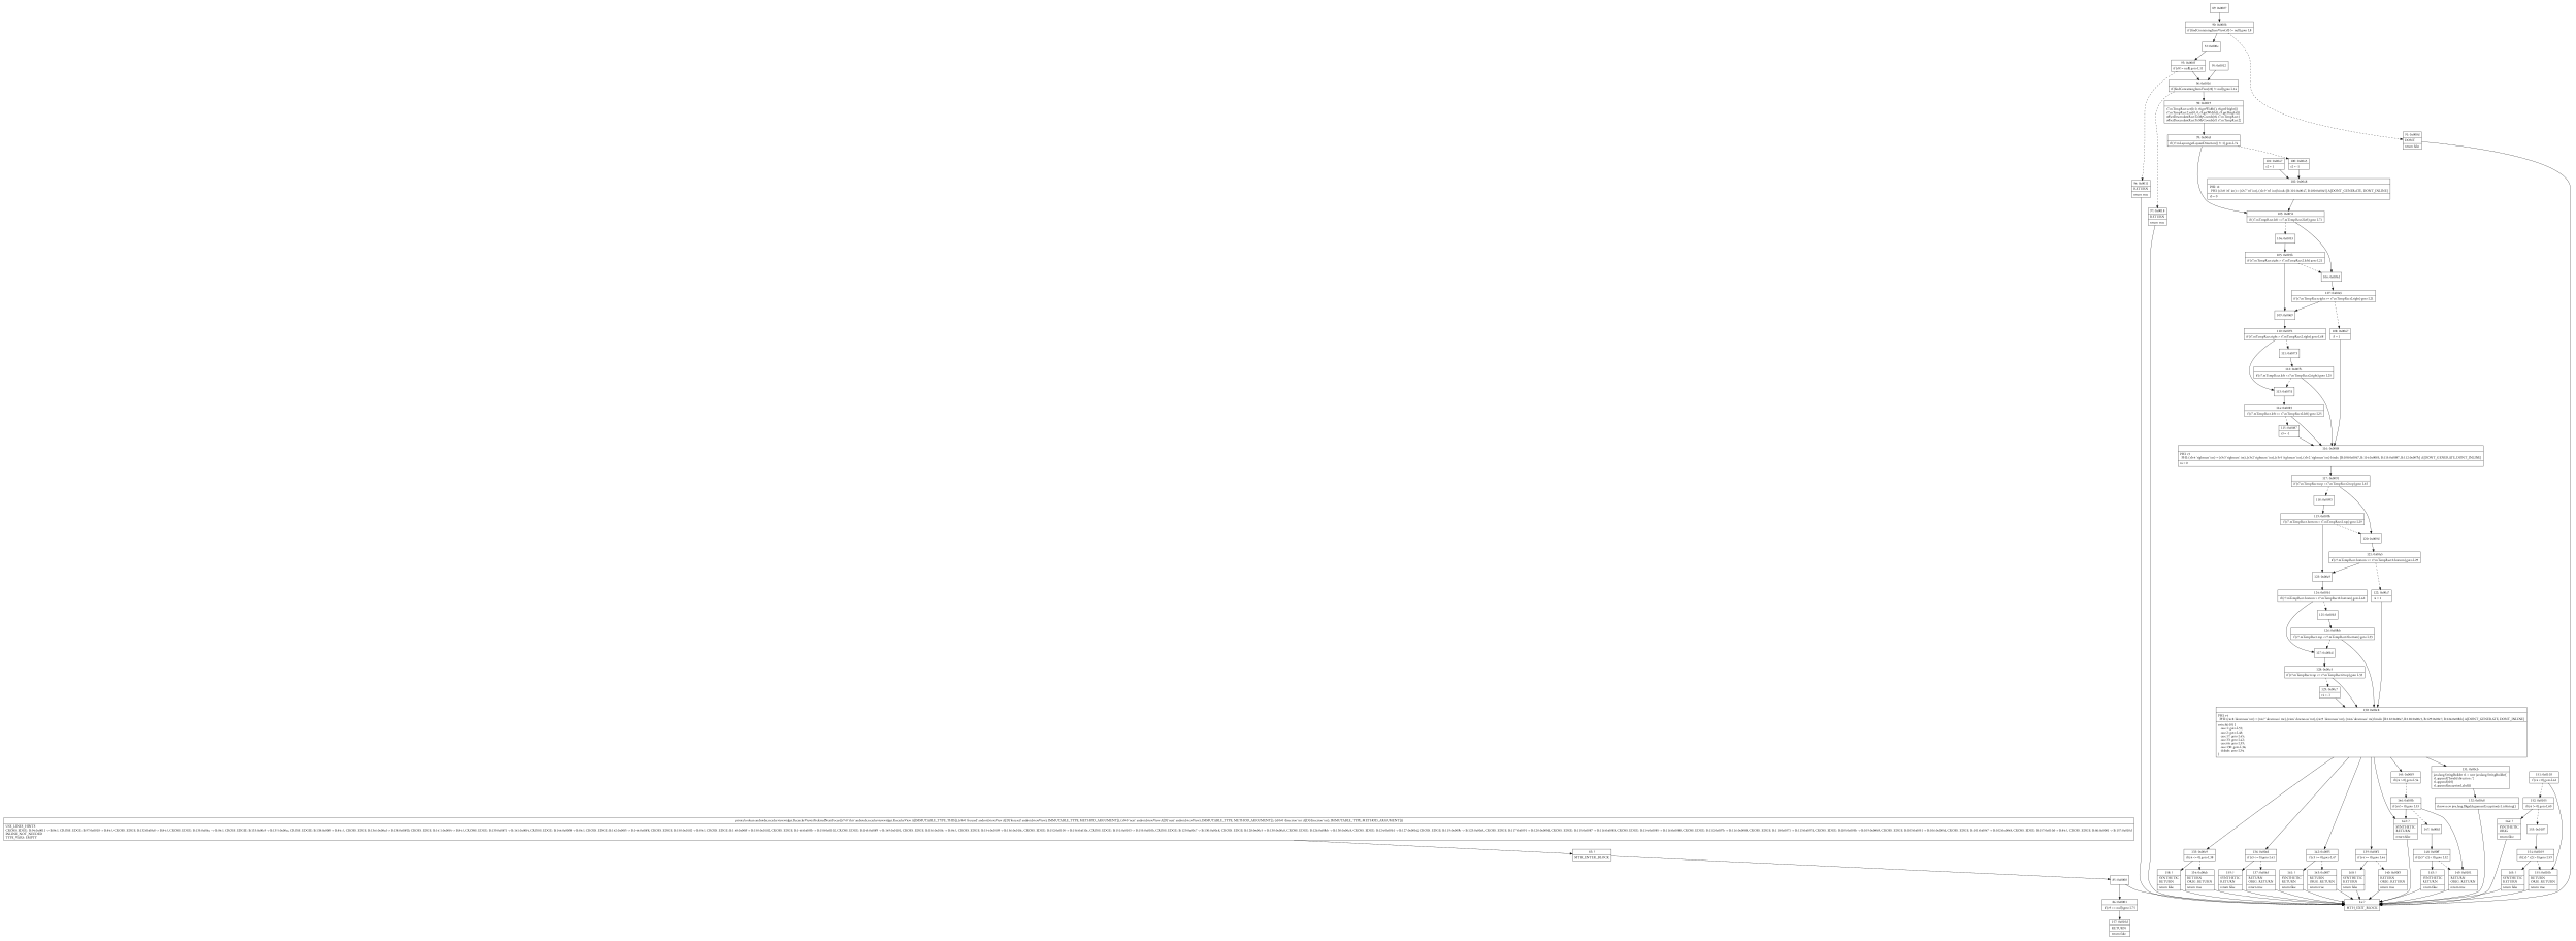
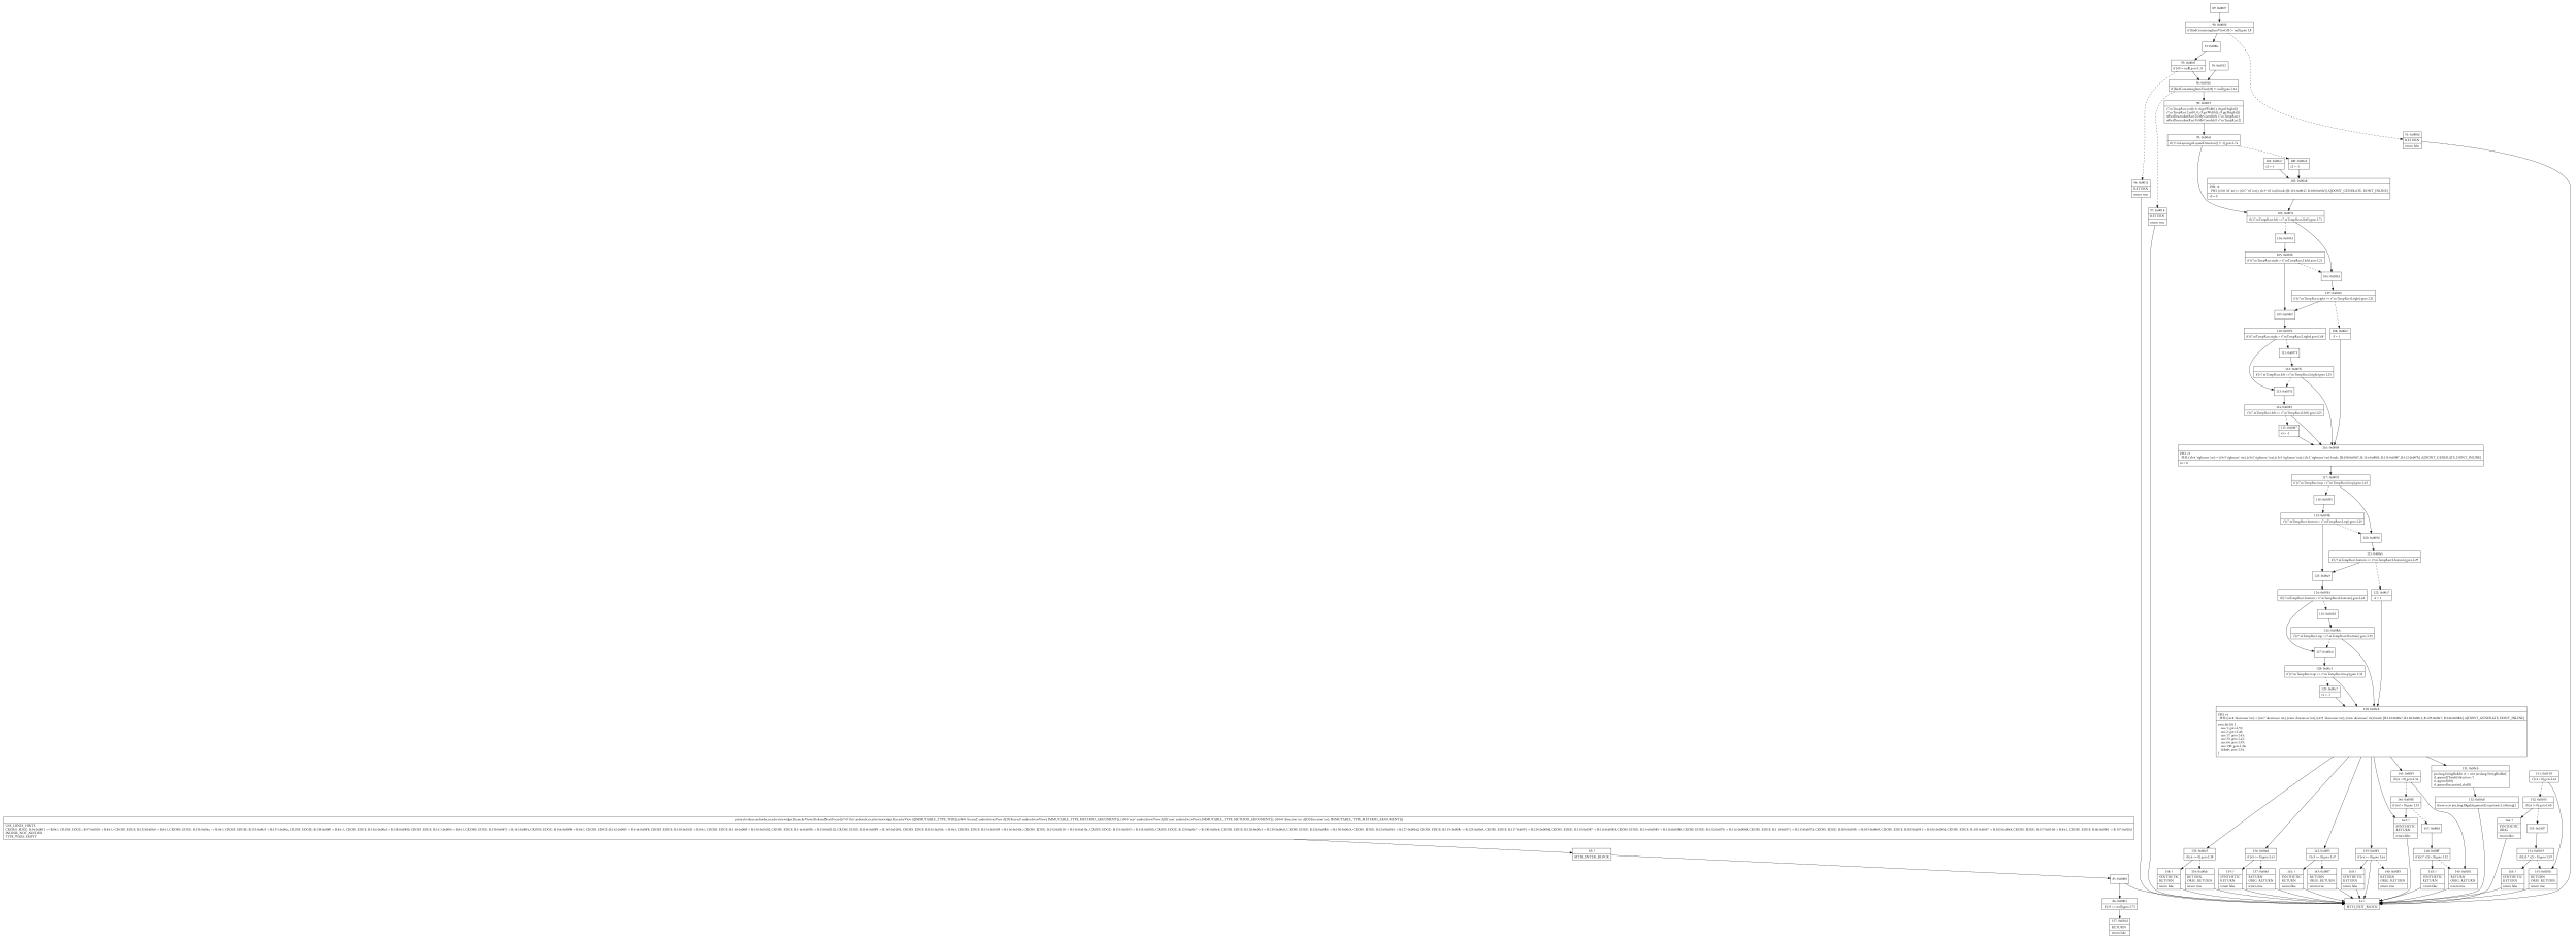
  digraph {
    fontname="EB Garamond"
    node [fontname="EB Garamond" shape=record]
    edge [fontname="EB Garamond"]
    n1 [label="{83\:\ ?|MTH_ENTER_BLOCK\l}"]
    n2 [label="{85\:\ 0x0000}"]
    n3 [label="{86\:\ 0x0001|if (r9 == null) goto L75\l}"]
    n4 [label="{84\:\ ?|MTH_EXIT_BLOCK\l}"]
    n5 [label="{157\:\ 0x010d|RETURN\l|return false\l}"]
    n6 [label="{89\:\ 0x0007}"]
    n7 [label="{90\:\ 0x000b|if (findContainingItemView(r9) != null) goto L8\l}"]
-   n8 [label="{91\:\ 0x000d|DONT\l|return false\l}"]
+   n8 [label="{91\:\ 0x000d|RETURN\l|return false\l}"]
    n9 [label="{92\:\ 0x000e}"]
    n10 [label="{93\:\ 0x000f|if (r8 != null) goto L11\l}"]
    n11 [label="{94\:\ 0x0011|RETURN\l|return true\l}"]
    n12 [label="{96\:\ 0x0016|if (findContainingItemView(r8) != null) goto L14\l}"]
    n13 [label="{95\:\ 0x0012}"]
    n14 [label="{97\:\ 0x0018|RETURN\l|return true\l}"]
    n15 [label="{98\:\ 0x0019|r7.mTempRect.set(0, 0, r8.getWidth(), r8.getHeight())\lr7.mTempRect2.set(0, 0, r9.getWidth(), r9.getHeight())\loffsetDescendantRectToMyCoords(r8, r7.mTempRect)\loffsetDescendantRectToMyCoords(r9, r7.mTempRect2)\l}"]
    n16 [label="{99\:\ 0x0043|if (r7.mLayout.getLayoutDirection() != 1) goto L74\l}"]
    n17 [label="{100\:\ 0x0045|r2 = \-1\l}"]
    n18 [label="{103\:\ 0x0051|if (r7.mTempRect.left \< r7.mTempRect2.left) goto L71\l}"]
    n19 [label="{102\:\ 0x0048|PHI: r2 \l  PHI: (r2v8 'rtl' int) = (r2v7 'rtl' int), (r2v9 'rtl' int) binds: [B:101:0x0047, B:100:0x0045] A[DONT_GENERATE, DONT_INLINE]\l|r3 = 0\l}"]
    n20 [label="{101\:\ 0x0047|r2 = 1\l}"]
    n21 [label="{104\:\ 0x0053}"]
    n22 [label="{106\:\ 0x005d}"]
    n23 [label="{105\:\ 0x005b|if (r7.mTempRect.right \> r7.mTempRect2.left) goto L21\l}"]
    n24 [label="{107\:\ 0x0065|if (r7.mTempRect.right \>= r7.mTempRect2.right) goto L21\l}"]
    n25 [label="{109\:\ 0x0069}"]
    n26 [label="{110\:\ 0x0071|if (r7.mTempRect.right \> r7.mTempRect2.right) goto L68\l}"]
    n27 [label="{111\:\ 0x0073}"]
    n28 [label="{113\:\ 0x007d}"]
    n29 [label="{112\:\ 0x007b|if (r7.mTempRect.left \< r7.mTempRect2.right) goto L25\l}"]
    n30 [label="{114\:\ 0x0085|if (r7.mTempRect.left \<= r7.mTempRect2.left) goto L25\l}"]
    n31 [label="{116\:\ 0x0088|PHI: r3 \l  PHI: (r3v4 'rightness' int) = (r3v3 'rightness' int), (r3v2 'rightness' int), (r3v5 'rightness' int), (r3v2 'rightness' int) binds: [B:108:0x0067, B:114:0x0085, B:115:0x0087, B:112:0x007b] A[DONT_GENERATE, DONT_INLINE]\l|r4 = 0\l}"]
    n32 [label="{117\:\ 0x0091|if (r7.mTempRect.top \< r7.mTempRect2.top) goto L65\l}"]
    n33 [label="{118\:\ 0x0093}"]
    n34 [label="{120\:\ 0x009d}"]
    n35 [label="{119\:\ 0x009b|if (r7.mTempRect.bottom \> r7.mTempRect2.top) goto L29\l}"]
    n36 [label="{121\:\ 0x00a5|if (r7.mTempRect.bottom \>= r7.mTempRect2.bottom) goto L29\l}"]
    n37 [label="{123\:\ 0x00a9}"]
    n38 [label="{124\:\ 0x00b1|if (r7.mTempRect.bottom \> r7.mTempRect2.bottom) goto L62\l}"]
    n39 [label="{125\:\ 0x00b3}"]
    n40 [label="{127\:\ 0x00bd}"]
    n41 [label="{126\:\ 0x00bb|if (r7.mTempRect.top \< r7.mTempRect2.bottom) goto L33\l}"]
    n42 [label="{128\:\ 0x00c5|if (r7.mTempRect.top \<= r7.mTempRect2.top) goto L33\l}"]
    n43 [label="{130\:\ 0x00c8|PHI: r4 \l  PHI: (r4v8 'downness' int) = (r4v7 'downness' int), (r4v6 'downness' int), (r4v9 'downness' int), (r4v6 'downness' int) binds: [B:122:0x00a7, B:128:0x00c5, B:129:0x00c7, B:126:0x00bb] A[DONT_GENERATE, DONT_INLINE]\l|switch(r10) \{\l    case 1: goto L55;\l    case 2: goto L48;\l    case 17: goto L45;\l    case 33: goto L42;\l    case 66: goto L39;\l    case 130: goto L36;\l    default: goto L34;\l\}\l}"]
    n44 [label="{131\:\ 0x00cb|java.lang.StringBuilder r1 = new java.lang.StringBuilder()\lr1.append(\"Invalid direction: \")\lr1.append(r10)\lr1.append(exceptionLabel())\l}"]
    n45 [label="{133\:\ 0x00e9|if (r4 \<= 0) goto L38\l}"]
    n46 [label="{136\:\ 0x00ed|if (r3 \<= 0) goto L41\l}"]
    n47 [label="{139\:\ 0x00f1|if (r4 \>= 0) goto L44\l}"]
    n48 [label="{142\:\ 0x00f5|if (r3 \>= 0) goto L47\l}"]
    n49 [label="{145\:\ 0x00f9|if (r4 \> 0) goto L54\l}"]
    n50 [label="{162\:\ ?|SYNTHETIC\lRETURN\l|return false\l}"]
    n51 [label="{132\:\ 0x00e8|throw new java.lang.IllegalArgumentException(r1.toString())\l}"]
    n52 [label="{134\:\ 0x00eb|RETURN\lORIG_RETURN\l|return true\l}"]
    n53 [label="{158\:\ ?|SYNTHETIC\lRETURN\l|return false\l}"]
    n54 [label="{137\:\ 0x00ef|RETURN\lORIG_RETURN\l|return true\l}"]
    n55 [label="{159\:\ ?|SYNTHETIC\lRETURN\l|return false\l}"]
    n56 [label="{140\:\ 0x00f3|RETURN\lORIG_RETURN\l|return true\l}"]
    n57 [label="{160\:\ ?|SYNTHETIC\lRETURN\l|return false\l}"]
    n58 [label="{143\:\ 0x00f7|RETURN\lORIG_RETURN\l|return true\l}"]
    n59 [label="{161\:\ ?|SYNTHETIC\lRETURN\l|return false\l}"]
    n60 [label="{146\:\ 0x00fb|if (r4 != 0) goto L53\l}"]
    n61 [label="{149\:\ 0x0101|RETURN\lORIG_RETURN\l|return true\l}"]
    n62 [label="{151\:\ 0x0103|if (r4 \< 0) goto L61\l}"]
    n63 [label="{152\:\ 0x0105|if (r4 != 0) goto L60\l}"]
    n64 [label="{155\:\ 0x010b|RETURN\lORIG_RETURN\l|return true\l}"]
    n65 [label="{147\:\ 0x00fd}"]
    n66 [label="{148\:\ 0x00ff|if ((r3 * r2) \< 0) goto L52\l}"]
    n67 [label="{163\:\ ?|SYNTHETIC\lRETURN\l|return false\l}"]
    n68 [label="{153\:\ 0x0107}"]
    n69 [label="{164\:\ ?|SYNTHETIC\lORIG\l|return false\l}"]
    n70 [label="{154\:\ 0x0109|if ((r3 * r2) \> 0) goto L59\l}"]
    n71 [label="{165\:\ ?|SYNTHETIC\lRETURN\l|return false\l}"]
    n72 [label="{129\:\ 0x00c7|r4 = \-1\l}"]
    n73 [label="{122\:\ 0x00a7|r4 = 1\l}"]
    n74 [label="{115\:\ 0x0087|r3 = \-1\l}"]
    n75 [label="{108\:\ 0x0067|r3 = 1\l}"]
    n76 [label="{private boolean androidx.recyclerview.widget.RecyclerView.isPreferredNextFocus((r7v0 'this' androidx.recyclerview.widget.RecyclerView A[IMMUTABLE_TYPE, THIS]), (r8v0 'focused' android.view.View A[D('focused' android.view.View), IMMUTABLE_TYPE, METHOD_ARGUMENT]), (r9v0 'next' android.view.View A[D('next' android.view.View), IMMUTABLE_TYPE, METHOD_ARGUMENT]), (r10v0 'direction' int A[D('direction' int), IMMUTABLE_TYPE, METHOD_ARGUMENT]))  | USE_LINES_HINTS\lCROSS_EDGE: B:94:0x0011 \-\> B:84:?, CROSS_EDGE: B:97:0x0018 \-\> B:84:?, CROSS_EDGE: B:132:0x00e8 \-\> B:84:?, CROSS_EDGE: B:135:0x00ec \-\> B:84:?, CROSS_EDGE: B:133:0x00e9 \-\> B:135:0x00ec, CROSS_EDGE: B:138:0x00f0 \-\> B:84:?, CROSS_EDGE: B:136:0x00ed \-\> B:138:0x00f0, CROSS_EDGE: B:141:0x00f4 \-\> B:84:?, CROSS_EDGE: B:139:0x00f1 \-\> B:141:0x00f4, CROSS_EDGE: B:144:0x00f8 \-\> B:84:?, CROSS_EDGE: B:142:0x00f5 \-\> B:144:0x00f8, CROSS_EDGE: B:150:0x0102 \-\> B:84:?, CROSS_EDGE: B:148:0x00ff \-\> B:150:0x0102, CROSS_EDGE: B:146:0x00fb \-\> B:150:0x0102, CROSS_EDGE: B:145:0x00f9 \-\> B:149:0x0101, CROSS_EDGE: B:156:0x010c \-\> B:84:?, CROSS_EDGE: B:154:0x0109 \-\> B:156:0x010c, CROSS_EDGE: B:152:0x0105 \-\> B:156:0x010c, CROSS_EDGE: B:151:0x0103 \-\> B:155:0x010b, CROSS_EDGE: B:129:0x00c7 \-\> B:130:0x00c8, CROSS_EDGE: B:128:0x00c5 \-\> B:130:0x00c8, CROSS_EDGE: B:126:0x00bb \-\> B:130:0x00c8, CROSS_EDGE: B:124:0x00b1 \-\> B:127:0x00bd, CROSS_EDGE: B:119:0x009b \-\> B:123:0x00a9, CROSS_EDGE: B:117:0x0091 \-\> B:120:0x009d, CROSS_EDGE: B:115:0x0087 \-\> B:116:0x0088, CROSS_EDGE: B:114:0x0085 \-\> B:116:0x0088, CROSS_EDGE: B:112:0x007b \-\> B:116:0x0088, CROSS_EDGE: B:110:0x0071 \-\> B:113:0x007d, CROSS_EDGE: B:105:0x005b \-\> B:109:0x0069, CROSS_EDGE: B:103:0x0051 \-\> B:106:0x005d, CROSS_EDGE: B:101:0x0047 \-\> B:102:0x0048, CROSS_EDGE: B:157:0x010d \-\> B:84:?, CROSS_EDGE: B:86:0x0001 \-\> B:157:0x010d\lINLINE_NOT_NEEDED\lTYPE_VARS: EMPTY\l}"]
    n1 -> n2
    n2 -> n3
    n2 -> n4
    n3 -> n5
    n6 -> n7
    n7 -> n8 [style=dashed]
    n7 -> n9
    n8 -> n4
    n9 -> n10
    n10 -> n11 [style=dashed]
    n10 -> n12
    n11 -> n4
    n12 -> n14 [style=dashed]
    n12 -> n15
    n13 -> n12
    n14 -> n4
    n15 -> n16
    n16 -> n17 [style=dashed]
    n16 -> n18
    n17 -> n19
    n18 -> n21 [style=dashed]
    n18 -> n22
    n19 -> n18
    n20 -> n19
    n21 -> n23
    n22 -> n24
    n23 -> n22 [style=dashed]
    n23 -> n25
    n24 -> n25
    n24 -> n75 [style=dashed]
    n25 -> n26
    n26 -> n27 [style=dashed]
    n26 -> n28
    n27 -> n29
    n28 -> n30
    n29 -> n28 [style=dashed]
    n29 -> n31
    n30 -> n31
    n30 -> n74 [style=dashed]
    n31 -> n32
    n32 -> n33 [style=dashed]
    n32 -> n34
    n33 -> n35
    n34 -> n36
    n35 -> n34 [style=dashed]
    n35 -> n37
    n36 -> n37
    n36 -> n73 [style=dashed]
    n37 -> n38
    n38 -> n39 [style=dashed]
    n38 -> n40
    n39 -> n41
    n40 -> n42
    n41 -> n40 [style=dashed]
    n41 -> n43
    n42 -> n43
    n42 -> n72 [style=dashed]
    n43 -> n44
    n43 -> n45
    n43 -> n46
    n43 -> n47
    n43 -> n48
    n43 -> n49
    n43 -> n50
    n44 -> n51
    n45 -> n52 [style=dashed]
    n45 -> n53
    n46 -> n54 [style=dashed]
    n46 -> n55
    n47 -> n56 [style=dashed]
    n47 -> n57
    n48 -> n58 [style=dashed]
    n48 -> n59
    n49 -> n60 [style=dashed]
-   n60 -> n61
+   n49 -> n61
    n50 -> n4
    n51 -> n4
    n52 -> n4
    n53 -> n4
    n54 -> n4
    n55 -> n4
-   n56 -> n4
+   n47 -> n4
    n57 -> n4
    n58 -> n4
    n59 -> n4
    n60 -> n50
    n60 -> n65 [style=dashed]
    n61 -> n4
    n62 -> n63 [style=dashed]
    n62 -> n64
    n63 -> n68 [style=dashed]
    n63 -> n69
    n64 -> n4
    n65 -> n66
    n66 -> n61 [style=dashed]
    n66 -> n67
    n67 -> n4
    n68 -> n70
    n69 -> n4
    n70 -> n64 [style=dashed]
    n70 -> n71
    n71 -> n4
    n72 -> n43
    n73 -> n43
    n74 -> n31
    n75 -> n31
    n76 -> n1
  }
